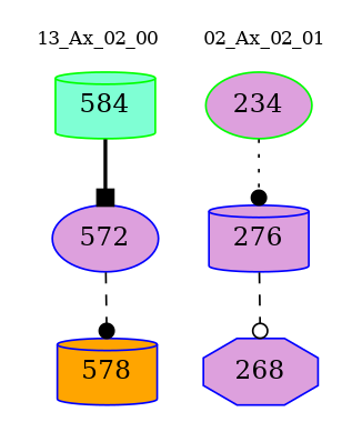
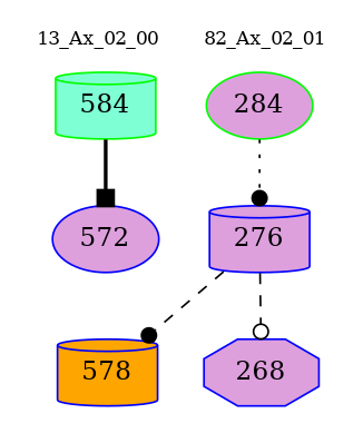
  digraph {
    node [color=blue fillcolor=plum shape=cylinder style=filled]
    edge [arrowhead=dot color=black style=dashed]
    n1 [color=green fillcolor=aquamarine label=584]
    n2 [label=572 shape=ellipse]
    n3 [fillcolor=orange label=578]
-   n4 [color=green label=234 shape=ellipse]
+   n4 [color=green label=284 shape=ellipse]
    n5 [label=276]
    n6 [label=268 shape=octagon]
    subgraph cluster_1 {
      color=white
      fontsize=10
      label="13_Ax_02_00"
      n1
      n2
      n3
    }
    subgraph cluster_2 {
      color=white
      fontsize=10
-     label="02_Ax_02_01"
+     label="82_Ax_02_01"
      n4
      n5
      n6
    }
    n1 -> n2 [arrowhead=box style=bold]
-   n2 -> n3
+   n5 -> n3
    n4 -> n5 [style=dotted]
    n5 -> n6 [arrowhead=odot]
  }
